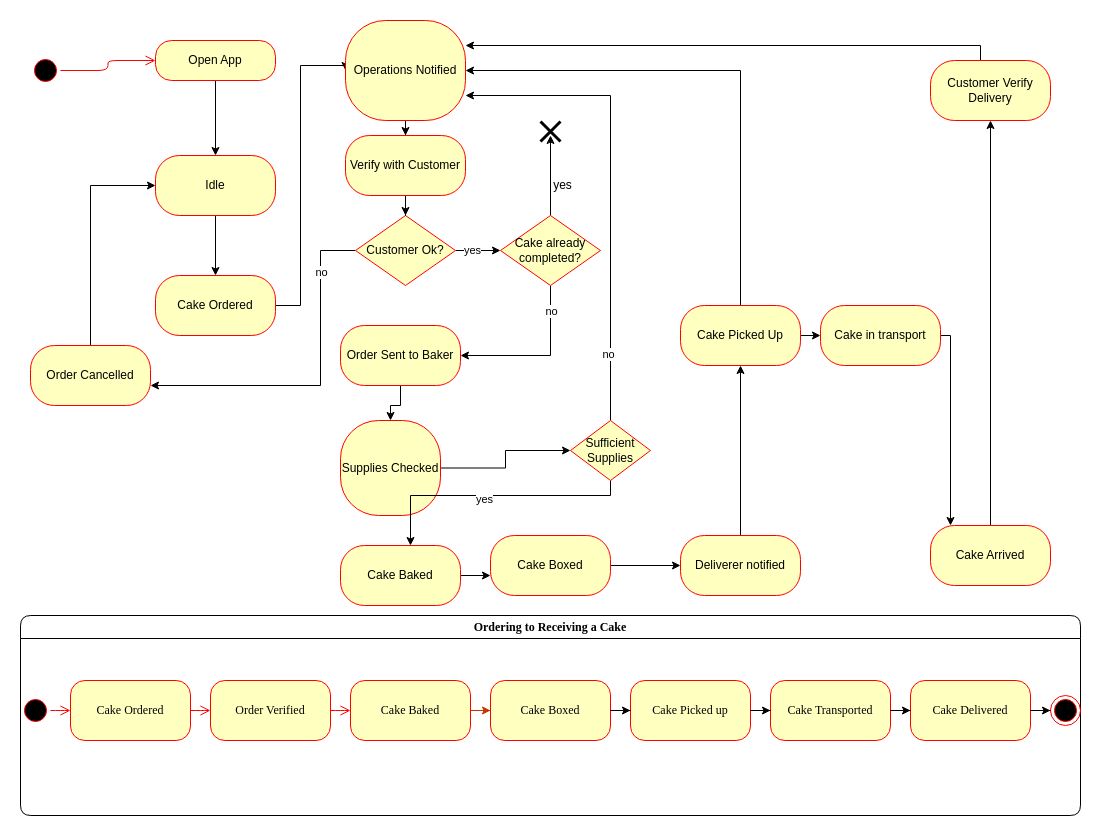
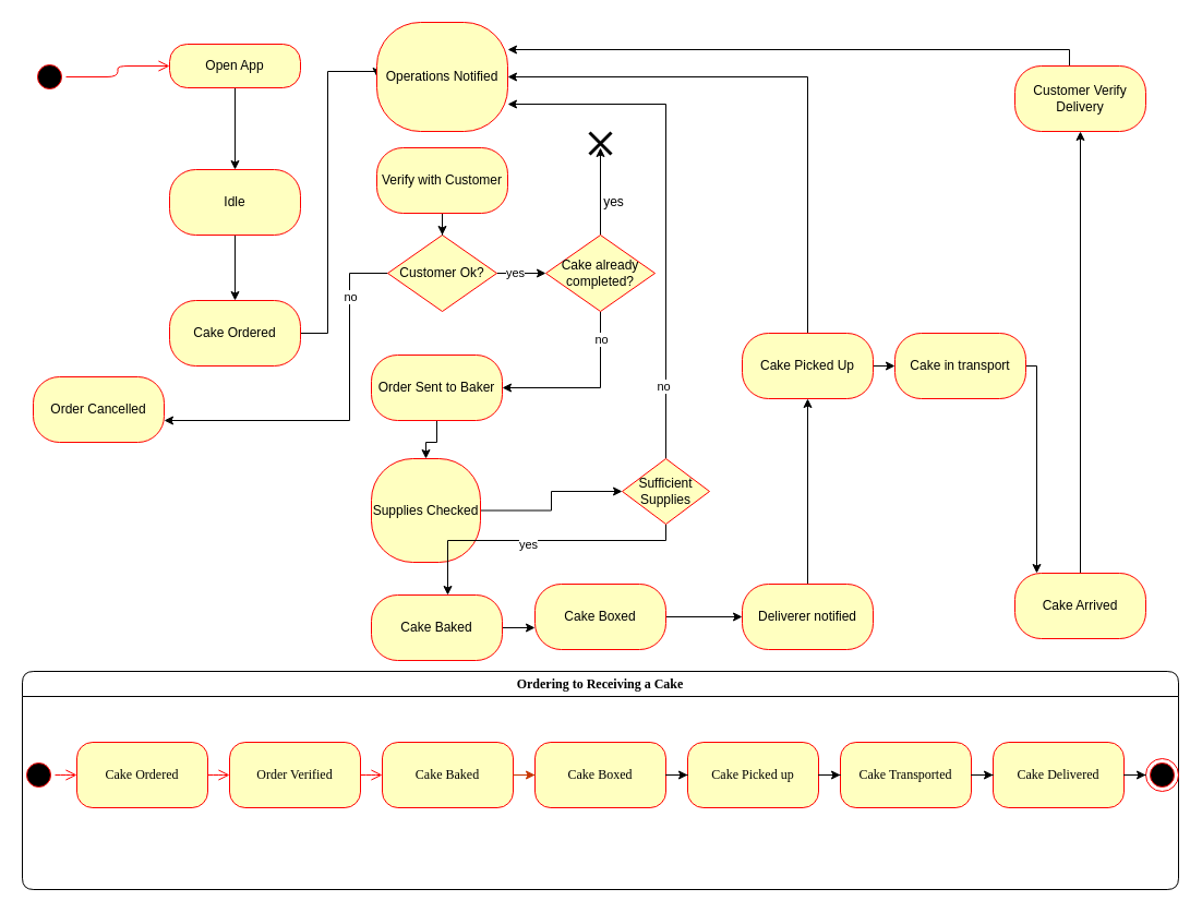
  <mxCell id="0" />
  <mxCell id="1" parent="0" />
  <mxCell id="2" value="" style="ellipse;html=1;shape=startState;fillColor=#000000;strokeColor=#ff0000;rounded=1;shadow=0;comic=0;labelBackgroundColor=none;fontFamily=Verdana;fontSize=12;fontColor=#000000;align=center;direction=south;" parent="1" vertex="1"><mxGeometry x="30" y="55" width="30" height="30" as="geometry" /></mxCell>
  <mxCell id="3" value="Ordering to Receiving a Cake" style="swimlane;whiteSpace=wrap;html=1;rounded=1;shadow=0;comic=0;labelBackgroundColor=none;strokeWidth=1;fontFamily=Verdana;fontSize=12;align=center;" parent="1" vertex="1"><mxGeometry x="20" y="615" width="1060" height="200" as="geometry" /></mxCell>
  <mxCell id="4" style="edgeStyle=elbowEdgeStyle;html=1;labelBackgroundColor=none;endArrow=open;endSize=8;strokeColor=#ff0000;fontFamily=Verdana;fontSize=12;align=left;" parent="3" source="5" target="9" edge="1"><mxGeometry relative="1" as="geometry" /></mxCell>
  <mxCell id="5" value="Cake Ordered" style="rounded=1;whiteSpace=wrap;html=1;arcSize=24;fillColor=#ffffc0;strokeColor=#ff0000;shadow=0;comic=0;labelBackgroundColor=none;fontFamily=Verdana;fontSize=12;fontColor=#000000;align=center;" parent="3" vertex="1"><mxGeometry x="50" y="65" width="120" height="60" as="geometry" /></mxCell>
  <mxCell id="6" style="edgeStyle=elbowEdgeStyle;html=1;labelBackgroundColor=none;endArrow=open;endSize=8;strokeColor=#ff0000;fontFamily=Verdana;fontSize=12;align=left;" parent="3" source="7" target="5" edge="1"><mxGeometry relative="1" as="geometry" /></mxCell>
  <mxCell id="7" value="" style="ellipse;html=1;shape=startState;fillColor=#000000;strokeColor=#ff0000;rounded=1;shadow=0;comic=0;labelBackgroundColor=none;fontFamily=Verdana;fontSize=12;fontColor=#000000;align=center;direction=south;" parent="3" vertex="1"><mxGeometry y="80" width="30" height="30" as="geometry" /></mxCell>
  <mxCell id="8" style="edgeStyle=elbowEdgeStyle;html=1;labelBackgroundColor=none;endArrow=open;endSize=8;strokeColor=#ff0000;fontFamily=Verdana;fontSize=12;align=left;" parent="3" source="9" target="10" edge="1"><mxGeometry relative="1" as="geometry" /></mxCell>
  <mxCell id="9" value="Order Verified" style="rounded=1;whiteSpace=wrap;html=1;arcSize=24;fillColor=#ffffc0;strokeColor=#ff0000;shadow=0;comic=0;labelBackgroundColor=none;fontFamily=Verdana;fontSize=12;fontColor=#000000;align=center;" parent="3" vertex="1"><mxGeometry x="190" y="65" width="120" height="60" as="geometry" /></mxCell>
  <mxCell id="10" value="Cake Baked" style="rounded=1;whiteSpace=wrap;html=1;arcSize=24;fillColor=#ffffc0;strokeColor=#ff0000;shadow=0;comic=0;labelBackgroundColor=none;fontFamily=Verdana;fontSize=12;fontColor=#000000;align=center;" parent="3" vertex="1"><mxGeometry x="330" y="65" width="120" height="60" as="geometry" /></mxCell>
  <mxCell id="11" value="Cake Boxed" style="whiteSpace=wrap;html=1;fontFamily=Verdana;fillColor=#ffffc0;strokeColor=#ff0000;fontColor=#000000;rounded=1;arcSize=24;shadow=0;comic=0;labelBackgroundColor=none;" vertex="1" parent="3"><mxGeometry x="470" y="65" width="120" height="60" as="geometry" /></mxCell>
  <mxCell id="12" value="" style="edgeStyle=orthogonalEdgeStyle;rounded=0;orthogonalLoop=1;jettySize=auto;html=1;fillColor=#fa6800;strokeColor=#C73500;" edge="1" parent="3" source="10" target="11"><mxGeometry relative="1" as="geometry" /></mxCell>
  <mxCell id="13" value="&lt;div&gt;Cake Picked up&lt;/div&gt;" style="whiteSpace=wrap;html=1;fontFamily=Verdana;fillColor=#ffffc0;strokeColor=#ff0000;fontColor=#000000;rounded=1;arcSize=24;shadow=0;comic=0;labelBackgroundColor=none;" vertex="1" parent="3"><mxGeometry x="610" y="65" width="120" height="60" as="geometry" /></mxCell>
  <mxCell id="14" value="" style="edgeStyle=orthogonalEdgeStyle;rounded=0;orthogonalLoop=1;jettySize=auto;html=1;" edge="1" parent="3" source="11" target="13"><mxGeometry relative="1" as="geometry" /></mxCell>
  <mxCell id="15" value="Cake Transported" style="whiteSpace=wrap;html=1;fontFamily=Verdana;fillColor=#ffffc0;strokeColor=#ff0000;fontColor=#000000;rounded=1;arcSize=24;shadow=0;comic=0;labelBackgroundColor=none;" vertex="1" parent="3"><mxGeometry x="750" y="65" width="120" height="60" as="geometry" /></mxCell>
  <mxCell id="16" value="" style="edgeStyle=orthogonalEdgeStyle;rounded=0;orthogonalLoop=1;jettySize=auto;html=1;" edge="1" parent="3" source="13" target="15"><mxGeometry relative="1" as="geometry" /></mxCell>
  <mxCell id="17" value="Cake Delivered" style="whiteSpace=wrap;html=1;fontFamily=Verdana;fillColor=#ffffc0;strokeColor=#ff0000;fontColor=#000000;rounded=1;arcSize=24;shadow=0;comic=0;labelBackgroundColor=none;" vertex="1" parent="3"><mxGeometry x="890" y="65" width="120" height="60" as="geometry" /></mxCell>
  <mxCell id="18" value="" style="edgeStyle=orthogonalEdgeStyle;rounded=0;orthogonalLoop=1;jettySize=auto;html=1;" edge="1" parent="3" source="15" target="17"><mxGeometry relative="1" as="geometry" /></mxCell>
  <mxCell id="19" value="" style="ellipse;html=1;shape=endState;fillColor=#000000;strokeColor=#ff0000;rounded=1;shadow=0;comic=0;labelBackgroundColor=none;fontFamily=Verdana;fontSize=12;fontColor=#000000;align=center;" parent="3" vertex="1"><mxGeometry x="1030" y="80" width="30" height="30" as="geometry" /></mxCell>
  <mxCell id="20" value="" style="edgeStyle=orthogonalEdgeStyle;rounded=0;orthogonalLoop=1;jettySize=auto;html=1;" edge="1" parent="3" source="17" target="19"><mxGeometry relative="1" as="geometry" /></mxCell>
  <mxCell id="21" style="edgeStyle=orthogonalEdgeStyle;html=1;labelBackgroundColor=none;endArrow=open;endSize=8;strokeColor=#ff0000;fontFamily=Verdana;fontSize=12;align=left;entryX=0;entryY=0.5;entryDx=0;entryDy=0;" parent="1" source="2" target="23" edge="1"><mxGeometry relative="1" as="geometry"><mxPoint x="100" y="70" as="targetPoint" /></mxGeometry></mxCell>
  <mxCell id="22" value="" style="edgeStyle=orthogonalEdgeStyle;rounded=0;orthogonalLoop=1;jettySize=auto;html=1;" edge="1" parent="1" source="23" target="25"><mxGeometry relative="1" as="geometry" /></mxCell>
  <mxCell id="23" value="Open App" style="whiteSpace=wrap;html=1;fillColor=#ffffc0;strokeColor=#ff0000;fontColor=#000000;rounded=1;arcSize=40;" vertex="1" parent="1"><mxGeometry x="155" y="40" width="120" height="40" as="geometry" /></mxCell>
  <mxCell id="24" value="" style="edgeStyle=orthogonalEdgeStyle;rounded=0;orthogonalLoop=1;jettySize=auto;html=1;" edge="1" parent="1" source="25" target="27"><mxGeometry relative="1" as="geometry" /></mxCell>
  <mxCell id="25" value="Idle" style="whiteSpace=wrap;html=1;fillColor=#ffffc0;strokeColor=#ff0000;fontColor=#000000;rounded=1;arcSize=40;" vertex="1" parent="1"><mxGeometry x="155" y="155" width="120" height="60" as="geometry" /></mxCell>
  <mxCell id="26" value="" style="edgeStyle=orthogonalEdgeStyle;rounded=0;orthogonalLoop=1;jettySize=auto;html=1;entryX=0;entryY=0.5;entryDx=0;entryDy=0;" edge="1" parent="1" source="27" target="45"><mxGeometry relative="1" as="geometry"><Array as="points"><mxPoint x="300" y="305" /><mxPoint x="300" y="65" /><mxPoint x="345" y="65" /></Array></mxGeometry></mxCell>
  <mxCell id="27" value="Cake Ordered" style="whiteSpace=wrap;html=1;fillColor=#ffffc0;strokeColor=#ff0000;fontColor=#000000;rounded=1;arcSize=40;" vertex="1" parent="1"><mxGeometry x="155" y="275" width="120" height="60" as="geometry" /></mxCell>
  <mxCell id="28" value="" style="edgeStyle=orthogonalEdgeStyle;rounded=0;orthogonalLoop=1;jettySize=auto;html=1;" edge="1" parent="1" source="32" target="34"><mxGeometry relative="1" as="geometry"><Array as="points"><mxPoint x="320" y="250" /><mxPoint x="320" y="385" /></Array></mxGeometry></mxCell>
  <mxCell id="29" value="no" style="edgeLabel;html=1;align=center;verticalAlign=middle;resizable=0;points=[];" vertex="1" connectable="0" parent="28"><mxGeometry x="-0.673" relative="1" as="geometry"><mxPoint as="offset" /></mxGeometry></mxCell>
  <mxCell id="30" value="" style="edgeStyle=orthogonalEdgeStyle;rounded=0;orthogonalLoop=1;jettySize=auto;html=1;" edge="1" parent="1" source="32" target="65"><mxGeometry relative="1" as="geometry"><Array as="points"><mxPoint x="480" y="250" /><mxPoint x="480" y="250" /></Array></mxGeometry></mxCell>
  <mxCell id="31" value="yes" style="edgeLabel;html=1;align=center;verticalAlign=middle;resizable=0;points=[];" vertex="1" connectable="0" parent="30"><mxGeometry x="-0.275" y="1" relative="1" as="geometry"><mxPoint as="offset" /></mxGeometry></mxCell>
  <mxCell id="32" value="Customer Ok?" style="rhombus;whiteSpace=wrap;html=1;fillColor=#ffffc0;strokeColor=#ff0000;" vertex="1" parent="1"><mxGeometry x="355" y="215" width="100" height="70" as="geometry" /></mxCell>
- <mxCell id="33" value="" style="edgeStyle=orthogonalEdgeStyle;rounded=0;orthogonalLoop=1;jettySize=auto;html=1;entryX=0;entryY=0.5;entryDx=0;entryDy=0;" edge="1" parent="1" source="34" target="25"><mxGeometry relative="1" as="geometry"><mxPoint x="140" y="175" as="targetPoint" /><Array as="points"><mxPoint x="90" y="185" /></Array></mxGeometry></mxCell>
  <mxCell id="34" value="Order Cancelled" style="whiteSpace=wrap;html=1;fillColor=#ffffc0;strokeColor=#ff0000;fontColor=#000000;rounded=1;arcSize=40;" vertex="1" parent="1"><mxGeometry x="30" y="345" width="120" height="60" as="geometry" /></mxCell>
  <mxCell id="35" value="" style="edgeStyle=orthogonalEdgeStyle;rounded=0;orthogonalLoop=1;jettySize=auto;html=1;" edge="1" parent="1" source="36" target="38"><mxGeometry relative="1" as="geometry" /></mxCell>
  <mxCell id="36" value="Order Sent to Baker" style="whiteSpace=wrap;html=1;fillColor=#ffffc0;strokeColor=#ff0000;fontColor=#000000;rounded=1;arcSize=40;" vertex="1" parent="1"><mxGeometry x="340" y="325" width="120" height="60" as="geometry" /></mxCell>
  <mxCell id="37" value="" style="edgeStyle=orthogonalEdgeStyle;rounded=0;orthogonalLoop=1;jettySize=auto;html=1;" edge="1" parent="1" source="38" target="43"><mxGeometry relative="1" as="geometry" /></mxCell>
  <mxCell id="38" value="Supplies Checked" style="whiteSpace=wrap;html=1;fillColor=#ffffc0;strokeColor=#ff0000;fontColor=#000000;rounded=1;arcSize=40;" vertex="1" parent="1"><mxGeometry x="340" y="420" width="100" height="95" as="geometry" /></mxCell>
  <mxCell id="39" value="" style="edgeStyle=orthogonalEdgeStyle;rounded=0;orthogonalLoop=1;jettySize=auto;html=1;" edge="1" parent="1" source="43" target="45"><mxGeometry relative="1" as="geometry"><Array as="points"><mxPoint x="610" y="95" /></Array></mxGeometry></mxCell>
  <mxCell id="40" value="no" style="edgeLabel;html=1;align=center;verticalAlign=middle;resizable=0;points=[];" vertex="1" connectable="0" parent="39"><mxGeometry x="-0.715" y="3" relative="1" as="geometry"><mxPoint as="offset" /></mxGeometry></mxCell>
  <mxCell id="41" value="" style="edgeStyle=orthogonalEdgeStyle;rounded=0;orthogonalLoop=1;jettySize=auto;html=1;" edge="1" parent="1" source="43" target="47"><mxGeometry relative="1" as="geometry"><Array as="points"><mxPoint x="610" y="495" /><mxPoint x="410" y="495" /></Array></mxGeometry></mxCell>
  <mxCell id="42" value="yes" style="edgeLabel;html=1;align=center;verticalAlign=middle;resizable=0;points=[];" vertex="1" connectable="0" parent="41"><mxGeometry x="0.074" y="3" relative="1" as="geometry"><mxPoint as="offset" /></mxGeometry></mxCell>
  <mxCell id="43" value="Sufficient Supplies" style="rhombus;whiteSpace=wrap;html=1;fillColor=#ffffc0;strokeColor=#ff0000;" vertex="1" parent="1"><mxGeometry x="570" y="420" width="80" height="60" as="geometry" /></mxCell>
- <mxCell id="44" value="" style="edgeStyle=orthogonalEdgeStyle;rounded=0;orthogonalLoop=1;jettySize=auto;html=1;" edge="1" parent="1" source="45" target="60"><mxGeometry relative="1" as="geometry" /></mxCell>
  <mxCell id="45" value="Operations Notified" style="whiteSpace=wrap;html=1;fillColor=#ffffc0;strokeColor=#ff0000;fontColor=#000000;rounded=1;arcSize=40;" vertex="1" parent="1"><mxGeometry x="345" y="20" width="120" height="100" as="geometry" /></mxCell>
  <mxCell id="46" value="" style="edgeStyle=orthogonalEdgeStyle;rounded=0;orthogonalLoop=1;jettySize=auto;html=1;" edge="1" parent="1" source="47" target="49"><mxGeometry relative="1" as="geometry"><Array as="points"><mxPoint x="405" y="565" /></Array></mxGeometry></mxCell>
  <mxCell id="47" value="Cake Baked" style="rounded=1;whiteSpace=wrap;html=1;arcSize=40;fontColor=#000000;fillColor=#ffffc0;strokeColor=#ff0000;" vertex="1" parent="1"><mxGeometry x="340" y="545" width="120" height="60" as="geometry" /></mxCell>
  <mxCell id="48" value="" style="edgeStyle=orthogonalEdgeStyle;rounded=0;orthogonalLoop=1;jettySize=auto;html=1;" edge="1" parent="1" source="49" target="68"><mxGeometry relative="1" as="geometry" /></mxCell>
  <mxCell id="49" value="Cake Boxed" style="rounded=1;whiteSpace=wrap;html=1;arcSize=40;fontColor=#000000;fillColor=#ffffc0;strokeColor=#ff0000;" vertex="1" parent="1"><mxGeometry x="490" y="535" width="120" height="60" as="geometry" /></mxCell>
  <mxCell id="50" value="" style="edgeStyle=orthogonalEdgeStyle;rounded=0;orthogonalLoop=1;jettySize=auto;html=1;" edge="1" parent="1" source="52" target="45"><mxGeometry relative="1" as="geometry"><Array as="points"><mxPoint x="740" y="70" /></Array></mxGeometry></mxCell>
  <mxCell id="51" value="" style="edgeStyle=orthogonalEdgeStyle;rounded=0;orthogonalLoop=1;jettySize=auto;html=1;" edge="1" parent="1" source="52" target="54"><mxGeometry relative="1" as="geometry"><Array as="points"><mxPoint x="850" y="335" /><mxPoint x="850" y="335" /></Array></mxGeometry></mxCell>
  <mxCell id="52" value="Cake Picked Up" style="rounded=1;whiteSpace=wrap;html=1;arcSize=40;fontColor=#000000;fillColor=#ffffc0;strokeColor=#ff0000;" vertex="1" parent="1"><mxGeometry x="680" y="305" width="120" height="60" as="geometry" /></mxCell>
  <mxCell id="53" value="" style="edgeStyle=orthogonalEdgeStyle;rounded=0;orthogonalLoop=1;jettySize=auto;html=1;" edge="1" parent="1" source="54" target="56"><mxGeometry relative="1" as="geometry"><Array as="points"><mxPoint x="950" y="335" /></Array></mxGeometry></mxCell>
  <mxCell id="54" value="Cake in transport" style="rounded=1;whiteSpace=wrap;html=1;arcSize=40;fontColor=#000000;fillColor=#ffffc0;strokeColor=#ff0000;" vertex="1" parent="1"><mxGeometry x="820" y="305" width="120" height="60" as="geometry" /></mxCell>
  <mxCell id="55" value="" style="edgeStyle=orthogonalEdgeStyle;rounded=0;orthogonalLoop=1;jettySize=auto;html=1;" edge="1" parent="1" source="56" target="58"><mxGeometry relative="1" as="geometry" /></mxCell>
  <mxCell id="56" value="Cake Arrived" style="rounded=1;whiteSpace=wrap;html=1;arcSize=40;fontColor=#000000;fillColor=#ffffc0;strokeColor=#ff0000;" vertex="1" parent="1"><mxGeometry x="930" y="525" width="120" height="60" as="geometry" /></mxCell>
  <mxCell id="57" value="" style="edgeStyle=orthogonalEdgeStyle;rounded=0;orthogonalLoop=1;jettySize=auto;html=1;" edge="1" parent="1" source="58" target="45"><mxGeometry relative="1" as="geometry"><Array as="points"><mxPoint x="980" y="45" /></Array></mxGeometry></mxCell>
  <mxCell id="58" value="Customer Verify Delivery" style="rounded=1;whiteSpace=wrap;html=1;arcSize=40;fontColor=#000000;fillColor=#ffffc0;strokeColor=#ff0000;" vertex="1" parent="1"><mxGeometry x="930" y="60" width="120" height="60" as="geometry" /></mxCell>
  <mxCell id="59" value="" style="edgeStyle=orthogonalEdgeStyle;rounded=0;orthogonalLoop=1;jettySize=auto;html=1;" edge="1" parent="1" source="60" target="32"><mxGeometry relative="1" as="geometry" /></mxCell>
  <mxCell id="60" value="Verify with Customer" style="whiteSpace=wrap;html=1;fillColor=#ffffc0;strokeColor=#ff0000;fontColor=#000000;rounded=1;arcSize=40;" vertex="1" parent="1"><mxGeometry x="345" y="135" width="120" height="60" as="geometry" /></mxCell>
  <mxCell id="61" value="" style="shape=umlDestroy;whiteSpace=wrap;html=1;strokeWidth=3;" vertex="1" parent="1"><mxGeometry x="540" y="121" width="20" height="20" as="geometry" /></mxCell>
  <mxCell id="62" value="" style="edgeStyle=orthogonalEdgeStyle;rounded=0;orthogonalLoop=1;jettySize=auto;html=1;" edge="1" parent="1" source="65" target="36"><mxGeometry relative="1" as="geometry"><Array as="points"><mxPoint x="550" y="355" /></Array></mxGeometry></mxCell>
  <mxCell id="63" value="no" style="edgeLabel;html=1;align=center;verticalAlign=middle;resizable=0;points=[];" vertex="1" connectable="0" parent="62"><mxGeometry x="-0.69" relative="1" as="geometry"><mxPoint as="offset" /></mxGeometry></mxCell>
  <mxCell id="64" value="" style="edgeStyle=orthogonalEdgeStyle;rounded=0;orthogonalLoop=1;jettySize=auto;html=1;" edge="1" parent="1" source="65"><mxGeometry relative="1" as="geometry"><mxPoint x="550" y="135" as="targetPoint" /></mxGeometry></mxCell>
  <mxCell id="65" value="&lt;div&gt;Cake already&lt;/div&gt;&lt;div&gt;completed?&lt;br&gt;&lt;/div&gt;" style="rhombus;whiteSpace=wrap;html=1;fillColor=#ffffc0;strokeColor=#ff0000;" vertex="1" parent="1"><mxGeometry x="500" y="215" width="100" height="70" as="geometry" /></mxCell>
  <mxCell id="66" value="&lt;div&gt;yes&lt;/div&gt;" style="text;html=1;align=center;verticalAlign=middle;resizable=0;points=[];autosize=1;strokeColor=none;fillColor=none;" vertex="1" parent="1"><mxGeometry x="547" y="175" width="30" height="20" as="geometry" /></mxCell>
  <mxCell id="67" value="" style="edgeStyle=orthogonalEdgeStyle;rounded=0;orthogonalLoop=1;jettySize=auto;html=1;" edge="1" parent="1" source="68" target="52"><mxGeometry relative="1" as="geometry" /></mxCell>
  <mxCell id="68" value="Deliverer notified" style="rounded=1;whiteSpace=wrap;html=1;arcSize=40;fontColor=#000000;fillColor=#ffffc0;strokeColor=#ff0000;" vertex="1" parent="1"><mxGeometry x="680" y="535" width="120" height="60" as="geometry" /></mxCell>
